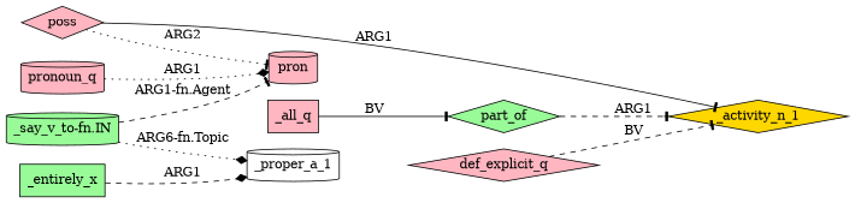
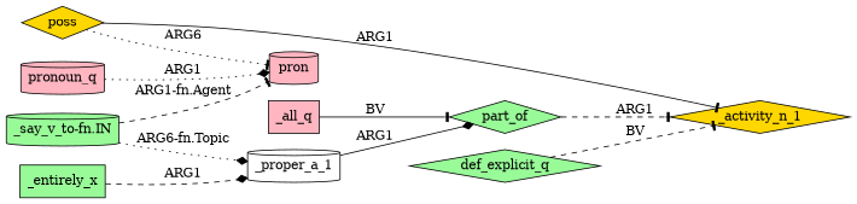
  digraph {
    rankdir=LR
    node [fillcolor=lightpink shape=diamond style=filled]
    edge [arrowhead=tee style=dashed]
    part_of [fillcolor=palegreen]
    _activity_n_1 [fillcolor=gold]
-   poss
+   poss [fillcolor=gold]
    pron [shape=cylinder]
    _all_q [shape=box]
    _proper_a_1 [fillcolor=white shape=cylinder]
    _entirely_x [fillcolor=palegreen shape=box]
    "_say_v_to-fn.IN" [fillcolor=palegreen shape=cylinder]
-   def_explicit_q
+   def_explicit_q [fillcolor=palegreen]
    pronoun_q [shape=cylinder]
    part_of -> _activity_n_1 [label=ARG1]
    poss -> _activity_n_1 [label=ARG1 style=solid]
-   poss -> pron [label=ARG2 style=dotted]
+   poss -> pron [label=ARG6 style=dotted]
    _all_q -> part_of [label=BV style=solid]
+   _proper_a_1 -> part_of [arrowhead=diamond label=ARG1 style=solid]
    _entirely_x -> _proper_a_1 [arrowhead=diamond label=ARG1]
    "_say_v_to-fn.IN" -> pron [label="ARG1-fn.Agent"]
    "_say_v_to-fn.IN" -> _proper_a_1 [arrowhead=diamond label="ARG6-fn.Topic" style=dotted]
    def_explicit_q -> _activity_n_1 [label=BV]
    pronoun_q -> pron [arrowhead=diamond label=ARG1 style=dotted]
  }
